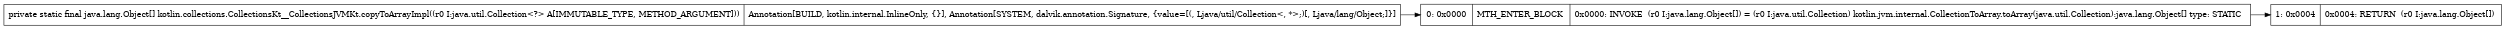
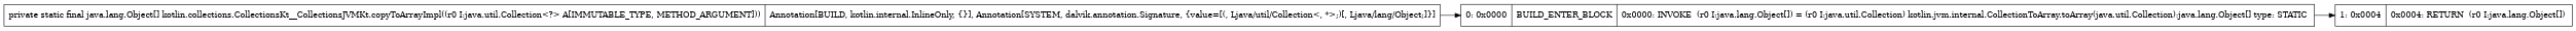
  digraph {
    rankdir=LR
    node [shape=record]
-   n1 [label="{0\:\ 0x0000|MTH_ENTER_BLOCK\l|0x0000: INVOKE  (r0 I:java.lang.Object[]) = (r0 I:java.util.Collection) kotlin.jvm.internal.CollectionToArray.toArray(java.util.Collection):java.lang.Object[] type: STATIC \l}"]
+   n1 [label="{0\:\ 0x0000|BUILD_ENTER_BLOCK\l|0x0000: INVOKE  (r0 I:java.lang.Object[]) = (r0 I:java.util.Collection) kotlin.jvm.internal.CollectionToArray.toArray(java.util.Collection):java.lang.Object[] type: STATIC \l}"]
    n2 [label="{1\:\ 0x0004|0x0004: RETURN  (r0 I:java.lang.Object[]) \l}"]
    n3 [label="{private static final java.lang.Object[] kotlin.collections.CollectionsKt__CollectionsJVMKt.copyToArrayImpl((r0 I:java.util.Collection\<?\> A[IMMUTABLE_TYPE, METHOD_ARGUMENT]))  | Annotation[BUILD, kotlin.internal.InlineOnly, \{\}], Annotation[SYSTEM, dalvik.annotation.Signature, \{value=[(, Ljava\/util\/Collection\<, *\>;)[, Ljava\/lang\/Object;]\}]\l}"]
    n1 -> n2
    n3 -> n1
  }
